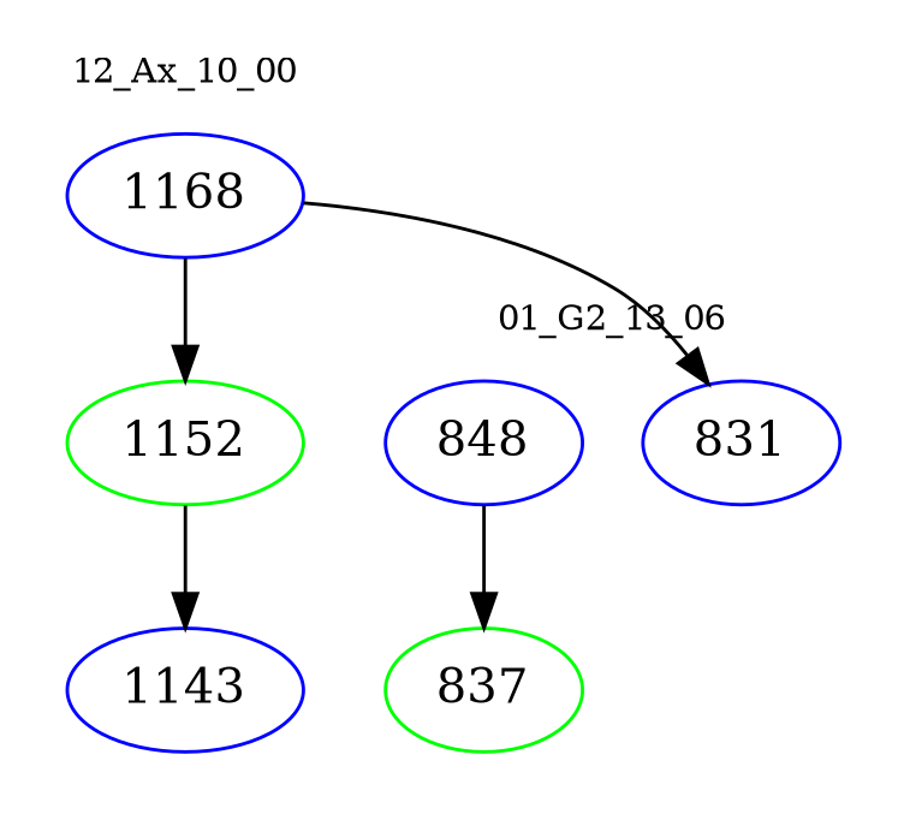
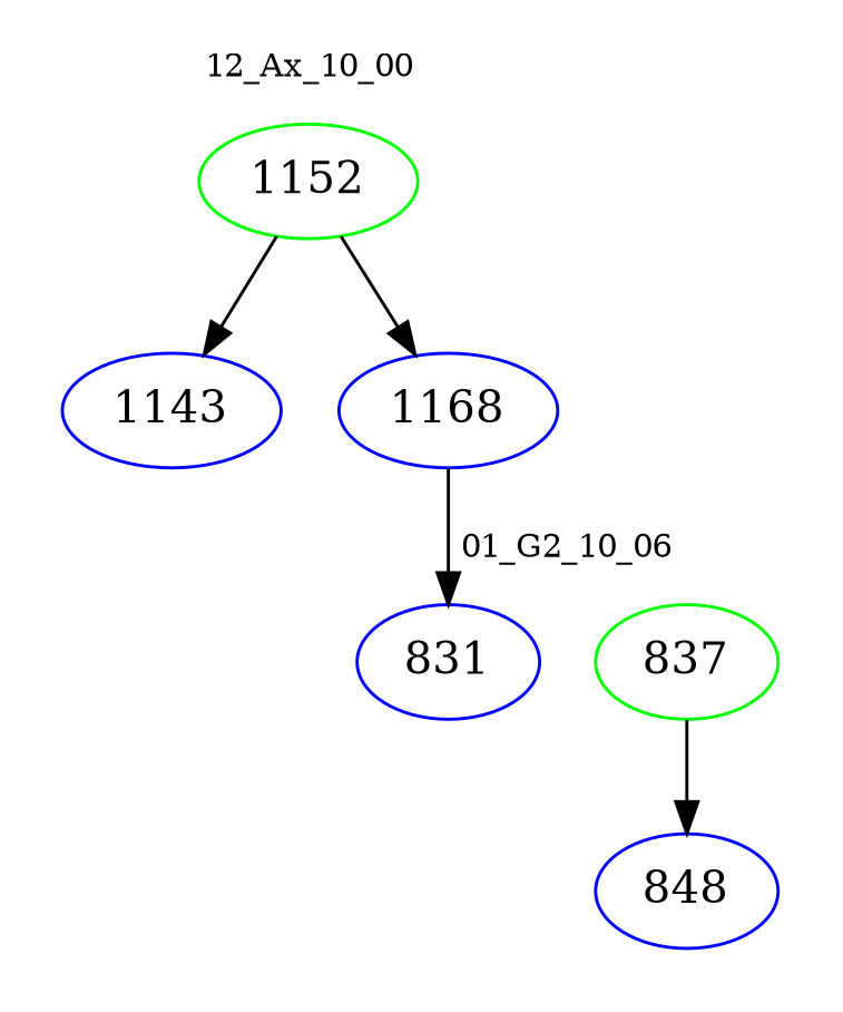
  digraph {
    node [color=blue]
    edge [color=black]
    n1 [color=green label=1152]
    n2 [label=1143]
    n3 [label=1168]
    n4 [color=green label=837]
    n5 [label=831]
    n6 [label=848]
    subgraph cluster_1 {
      color=white
      fontsize=10
      label="12_Ax_10_00"
      n1
      n2
      n3
    }
    subgraph cluster_2 {
      color=white
      fontsize=10
-     label="01_G2_13_06"
+     label="01_G2_10_06"
      n4
      n5
      n6
    }
    n1 -> n2
-   n3 -> n1
+   n1 -> n3
    n3 -> n5
-   n6 -> n4
+   n4 -> n6
  }
